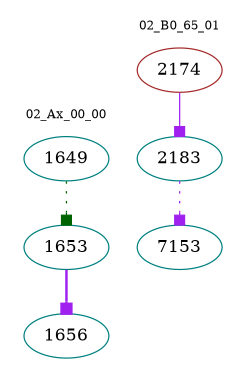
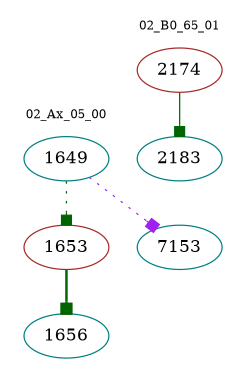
  digraph {
    node [color=teal]
    edge [arrowhead=box color=darkgreen style=dotted]
    n1 [label=1649]
-   n2 [label=1653]
+   n2 [color=brown label=1653]
    n3 [label=1656]
    n4 [color=brown label=2174]
    n5 [label=2183]
    n6 [label=7153]
    subgraph cluster_1 {
      color=white
      fontsize=10
-     label="02_Ax_00_00"
+     label="02_Ax_05_00"
      n1
      n2
      n3
    }
    subgraph cluster_2 {
      color=white
      fontsize=10
      label="02_B0_65_01"
      n4
      n5
      n6
    }
    n1 -> n2
-   n2 -> n3 [color=purple style=bold]
-   n4 -> n5 [color=purple style=solid]
-   n5 -> n6 [color=purple]
+   n2 -> n3 [style=bold]
+   n4 -> n5 [style=solid]
+   n1 -> n6 [color=purple]
  }
